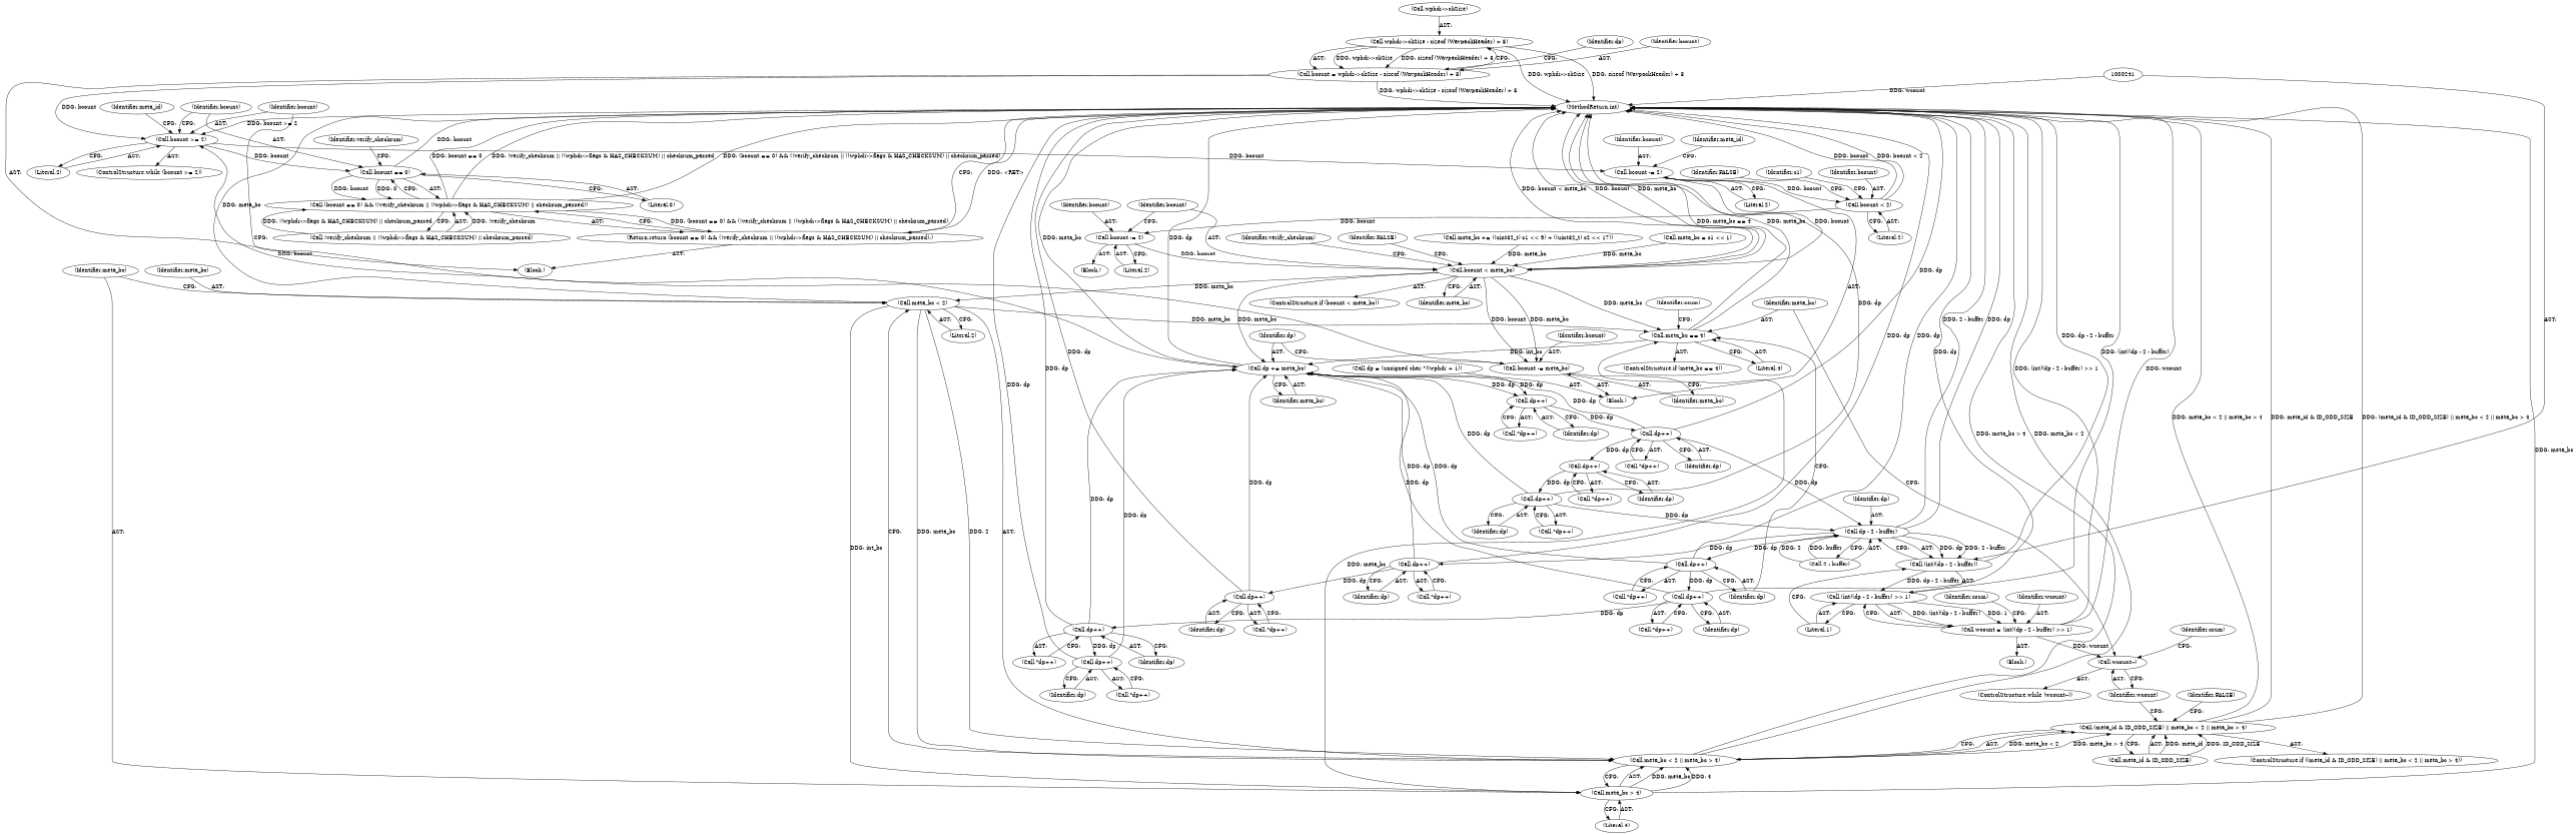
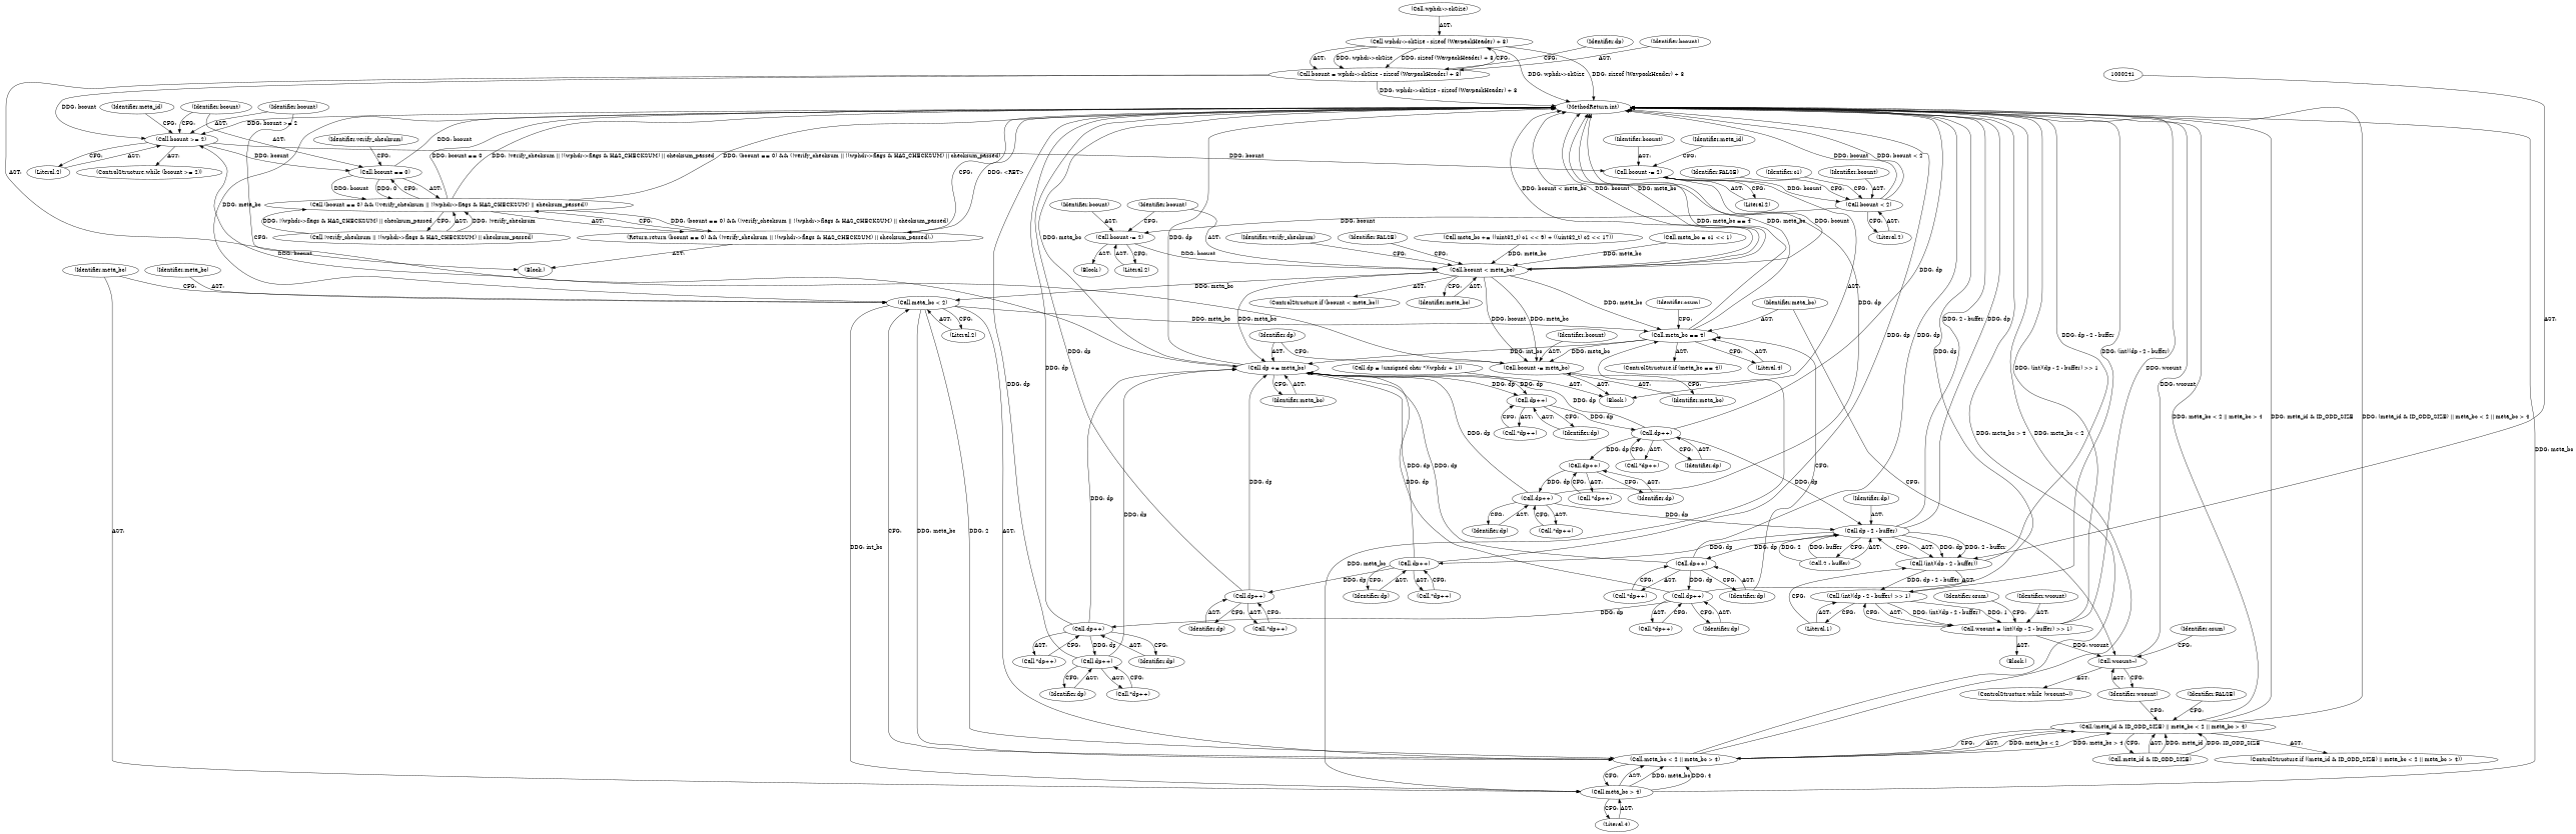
  digraph {
    n1 [label="(Call,wphdr->ckSize - sizeof (WavpackHeader) + 8)"]
    n2 [label="(Call,bcount = wphdr->ckSize - sizeof (WavpackHeader) + 8)"]
    n3 [label="(MethodReturn,int)"]
    n4 [label="(Call,bcount >= 2)"]
    n5 [label="(Block,)"]
    n6 [label="(Return,return (bcount == 0) && (!verify_checksum || !(wphdr->flags & HAS_CHECKSUM) || checksum_passed);)"]
    n7 [label="(Call,bcount -= 2)"]
    n8 [label="(Call,bcount == 0)"]
    n9 [label="(ControlStructure,while (bcount >= 2))"]
    n10 [label="(Literal,2)"]
    n11 [label="(Call,bcount < 2)"]
    n12 [label="(Call,bcount < meta_bc)"]
    n13 [label="(Literal,2)"]
    n14 [label="(Block,)"]
    n15 [label="(Call,(bcount == 0) && (!verify_checksum || !(wphdr->flags & HAS_CHECKSUM) || checksum_passed))"]
-   n16 [label="(Literal,0)"]
    n17 [label="(Call,bcount -= 2)"]
    n18 [label="(Literal,2)"]
    n19 [label="(Call,meta_bc < 2)"]
    n20 [label="(Call,meta_bc == 4)"]
    n21 [label="(Call,bcount -= meta_bc)"]
    n22 [label="(Call,dp += meta_bc)"]
    n23 [label="(Identifier,meta_bc)"]
    n24 [label="(ControlStructure,if (bcount < meta_bc))"]
    n25 [label="(Block,)"]
    n26 [label="(Literal,2)"]
    n27 [label="(Call,meta_bc < 2 || meta_bc > 4)"]
    n28 [label="(Call,meta_bc > 4)"]
    n29 [label="(Literal,2)"]
    n30 [label="(ControlStructure,if (meta_bc == 4))"]
    n31 [label="(Literal,4)"]
    n32 [label="(Identifier,meta_bc)"]
    n33 [label="(Call,dp++)"]
    n34 [label="(Identifier,meta_bc)"]
    n35 [label="(Call,(meta_id & ID_ODD_SIZE) || meta_bc < 2 || meta_bc > 4)"]
    n36 [label="(Literal,4)"]
    n37 [label="(Call,meta_id & ID_ODD_SIZE)"]
    n38 [label="(ControlStructure,if ((meta_id & ID_ODD_SIZE) || meta_bc < 2 || meta_bc > 4))"]
    n39 [label="(Call,dp++)"]
    n40 [label="(Call,*dp++)"]
    n41 [label="(Identifier,dp)"]
    n42 [label="(Call,dp++)"]
    n43 [label="(Call,dp - 2 - buffer)"]
    n44 [label="(Identifier,dp)"]
    n45 [label="(Call,*dp++)"]
    n46 [label="(Call,dp++)"]
    n47 [label="(Identifier,dp)"]
    n48 [label="(Call,*dp++)"]
    n49 [label="(Call,(int)(dp - 2 - buffer))"]
    n50 [label="(Call,dp++)"]
    n51 [label="(Call,dp++)"]
    n52 [label="(Call,2 - buffer)"]
    n53 [label="(Identifier,dp)"]
    n54 [label="(Call,*dp++)"]
    n55 [label="(Call,(int)(dp - 2 - buffer) >> 1)"]
    n56 [label="(Call,dp++)"]
    n57 [label="(Call,*dp++)"]
    n58 [label="(Identifier,dp)"]
    n59 [label="(Call,dp++)"]
    n60 [label="(Call,*dp++)"]
    n61 [label="(Identifier,dp)"]
    n62 [label="(Call,wcount = (int)(dp - 2 - buffer) >> 1)"]
    n63 [label="(Literal,1)"]
    n64 [label="(Call,wcount--)"]
    n65 [label="(Block,)"]
    n66 [label="(ControlStructure,while (wcount--))"]
    n67 [label="(Identifier,wcount)"]
    n68 [label="(Call,dp++)"]
    n69 [label="(Call,*dp++)"]
    n70 [label="(Identifier,dp)"]
    n71 [label="(Call,dp++)"]
    n72 [label="(Identifier,dp)"]
    n73 [label="(Call,*dp++)"]
    n74 [label="(Identifier,dp)"]
    n75 [label="(Call,*dp++)"]
    n76 [label="(Identifier,dp)"]
    n77 [label="(Call,*dp++)"]
    n78 [label="(Call,!verify_checksum || !(wphdr->flags & HAS_CHECKSUM) || checksum_passed)"]
    n79 [label="(Identifier,meta_id)"]
    n80 [label="(Identifier,bcount)"]
    n81 [label="(Identifier,verify_checksum)"]
    n82 [label="(Identifier,bcount)"]
    n83 [label="(Identifier,bcount)"]
    n84 [label="(Call,wphdr->ckSize)"]
    n85 [label="(Identifier,meta_bc)"]
    n86 [label="(Identifier,bcount)"]
    n87 [label="(Identifier,bcount)"]
    n88 [label="(Identifier,FALSE)"]
    n89 [label="(Identifier,wcount)"]
    n90 [label="(Call,meta_bc += ((uint32_t) c1 << 9) + ((uint32_t) c2 << 17))"]
    n91 [label="(Identifier,FALSE)"]
    n92 [label="(Identifier,csum)"]
    n93 [label="(Identifier,meta_bc)"]
    n94 [label="(Identifier,meta_bc)"]
    n95 [label="(Identifier,FALSE)"]
    n96 [label="(Call,meta_bc = c1 << 1)"]
    n97 [label="(Identifier,verify_checksum)"]
    n98 [label="(Identifier,bcount)"]
    n99 [label="(Identifier,dp)"]
    n100 [label="(Identifier,csum)"]
    n101 [label="(Call,dp = (unsigned char *)(wphdr + 1))"]
    n102 [label="(Identifier,dp)"]
    n103 [label="(Identifier,c1)"]
    n104 [label="(Identifier,bcount)"]
    n105 [label="(Identifier,csum)"]
    n106 [label="(Identifier,meta_id)"]
    n107 [label="(Identifier,dp)"]
    n108 [label="(Identifier,bcount)"]
    1000241
    n1 -> n2 [label="AST: "]
    n1 -> n2 [label="DDG: wphdr->ckSize"]
    n1 -> n2 [label="DDG: sizeof (WavpackHeader) + 8"]
    n1 -> n3 [label="DDG: wphdr->ckSize"]
    n1 -> n3 [label="DDG: sizeof (WavpackHeader) + 8"]
    n2 -> n1 [label="CFG: "]
    n2 -> n3 [label="DDG: wphdr->ckSize - sizeof (WavpackHeader) + 8"]
    n2 -> n4 [label="DDG: bcount"]
    n2 -> n5 [label="AST: "]
    n3 -> n4 [label="DDG: bcount >= 2"]
    n3 -> n6 [label="CFG: "]
    n4 -> n7 [label="DDG: bcount"]
    n4 -> n8 [label="DDG: bcount"]
    n4 -> n9 [label="AST: "]
    n4 -> n10 [label="CFG: "]
    n6 -> n3 [label="DDG: <RET>"]
    n6 -> n5 [label="AST: "]
    n6 -> n15 [label="CFG: "]
    n7 -> n11 [label="DDG: bcount"]
    n7 -> n12 [label="DDG: bcount"]
    n7 -> n13 [label="CFG: "]
    n7 -> n14 [label="AST: "]
    n8 -> n3 [label="DDG: bcount"]
    n8 -> n15 [label="AST: "]
    n8 -> n15 [label="DDG: bcount"]
    n8 -> n15 [label="DDG: 0"]
-   n8 -> n16 [label="CFG: "]
    n10 -> n4 [label="AST: "]
    n11 -> n3 [label="DDG: bcount"]
    n11 -> n3 [label="DDG: bcount < 2"]
    n11 -> n17 [label="DDG: bcount"]
    n11 -> n18 [label="CFG: "]
    n12 -> n3 [label="DDG: bcount < meta_bc"]
    n12 -> n3 [label="DDG: bcount"]
    n12 -> n3 [label="DDG: meta_bc"]
    n12 -> n19 [label="DDG: meta_bc"]
    n12 -> n20 [label="DDG: meta_bc"]
    n12 -> n21 [label="DDG: meta_bc"]
    n12 -> n21 [label="DDG: bcount"]
    n12 -> n22 [label="DDG: meta_bc"]
    n12 -> n23 [label="CFG: "]
    n12 -> n24 [label="AST: "]
    n13 -> n7 [label="AST: "]
    n15 -> n3 [label="DDG: !verify_checksum || !(wphdr->flags & HAS_CHECKSUM) || checksum_passed"]
    n15 -> n3 [label="DDG: (bcount == 0) && (!verify_checksum || !(wphdr->flags & HAS_CHECKSUM) || checksum_passed)"]
    n15 -> n3 [label="DDG: bcount == 0"]
    n15 -> n6 [label="AST: "]
    n15 -> n6 [label="DDG: (bcount == 0) && (!verify_checksum || !(wphdr->flags & HAS_CHECKSUM) || checksum_passed)"]
    n15 -> n8 [label="CFG: "]
    n15 -> n78 [label="CFG: "]
-   n16 -> n8 [label="AST: "]
    n17 -> n12 [label="DDG: bcount"]
    n17 -> n25 [label="AST: "]
    n17 -> n26 [label="CFG: "]
    n18 -> n11 [label="AST: "]
    n19 -> n3 [label="DDG: meta_bc"]
    n19 -> n20 [label="DDG: meta_bc"]
    n19 -> n27 [label="AST: "]
    n19 -> n27 [label="DDG: meta_bc"]
    n19 -> n27 [label="DDG: 2"]
    n19 -> n28 [label="DDG: int_bc"]
    n19 -> n29 [label="CFG: "]
    n20 -> n3 [label="DDG: meta_bc == 4"]
    n20 -> n3 [label="DDG: meta_bc"]
+   n20 -> n21 [label="DDG: meta_bc"]
    n20 -> n22 [label="DDG: int_bc"]
    n20 -> n30 [label="AST: "]
    n20 -> n31 [label="CFG: "]
    n21 -> n4 [label="DDG: bcount"]
    n21 -> n14 [label="AST: "]
    n21 -> n32 [label="CFG: "]
    n22 -> n3 [label="DDG: meta_bc"]
    n22 -> n3 [label="DDG: dp"]
    n22 -> n14 [label="AST: "]
    n22 -> n33 [label="DDG: dp"]
    n22 -> n34 [label="CFG: "]
    n23 -> n12 [label="AST: "]
    n26 -> n17 [label="AST: "]
    n27 -> n3 [label="DDG: meta_bc > 4"]
    n27 -> n3 [label="DDG: meta_bc < 2"]
    n27 -> n19 [label="CFG: "]
    n27 -> n28 [label="CFG: "]
    n27 -> n35 [label="AST: "]
    n27 -> n35 [label="DDG: meta_bc < 2"]
    n27 -> n35 [label="DDG: meta_bc > 4"]
    n28 -> n3 [label="DDG: meta_bc"]
    n28 -> n20 [label="DDG: meta_bc"]
    n28 -> n27 [label="AST: "]
    n28 -> n27 [label="DDG: meta_bc"]
    n28 -> n27 [label="DDG: 4"]
    n28 -> n36 [label="CFG: "]
    n29 -> n19 [label="AST: "]
    n31 -> n20 [label="AST: "]
    n32 -> n21 [label="AST: "]
    n33 -> n39 [label="DDG: dp"]
    n33 -> n40 [label="AST: "]
    n33 -> n41 [label="CFG: "]
    n34 -> n22 [label="AST: "]
    n35 -> n3 [label="DDG: meta_bc < 2 || meta_bc > 4"]
    n35 -> n3 [label="DDG: meta_id & ID_ODD_SIZE"]
    n35 -> n3 [label="DDG: (meta_id & ID_ODD_SIZE) || meta_bc < 2 || meta_bc > 4"]
    n35 -> n27 [label="CFG: "]
    n35 -> n37 [label="CFG: "]
    n35 -> n38 [label="AST: "]
    n36 -> n28 [label="AST: "]
    n37 -> n35 [label="AST: "]
    n37 -> n35 [label="DDG: meta_id"]
    n37 -> n35 [label="DDG: ID_ODD_SIZE"]
    n39 -> n3 [label="DDG: dp"]
    n39 -> n22 [label="DDG: dp"]
    n39 -> n42 [label="DDG: dp"]
    n39 -> n43 [label="DDG: dp"]
    n39 -> n44 [label="CFG: "]
    n39 -> n45 [label="AST: "]
    n40 -> n33 [label="CFG: "]
    n41 -> n33 [label="AST: "]
    n42 -> n46 [label="DDG: dp"]
    n42 -> n47 [label="CFG: "]
    n42 -> n48 [label="AST: "]
    n43 -> n3 [label="DDG: 2 - buffer"]
    n43 -> n3 [label="DDG: dp"]
    n43 -> n49 [label="AST: "]
    n43 -> n49 [label="DDG: dp"]
    n43 -> n49 [label="DDG: 2 - buffer"]
    n43 -> n50 [label="DDG: dp"]
    n43 -> n51 [label="DDG: dp"]
    n43 -> n52 [label="CFG: "]
    n44 -> n39 [label="AST: "]
    n45 -> n39 [label="CFG: "]
    n46 -> n3 [label="DDG: dp"]
    n46 -> n22 [label="DDG: dp"]
    n46 -> n43 [label="DDG: dp"]
    n46 -> n53 [label="CFG: "]
    n46 -> n54 [label="AST: "]
    n47 -> n42 [label="AST: "]
    n48 -> n42 [label="CFG: "]
    n49 -> n3 [label="DDG: dp - 2 - buffer"]
    n49 -> n43 [label="CFG: "]
    n49 -> n55 [label="AST: "]
    n49 -> n55 [label="DDG: dp - 2 - buffer"]
    n50 -> n3 [label="DDG: dp"]
    n50 -> n22 [label="DDG: dp"]
    n50 -> n56 [label="DDG: dp"]
    n50 -> n57 [label="AST: "]
    n50 -> n58 [label="CFG: "]
    n51 -> n3 [label="DDG: dp"]
    n51 -> n22 [label="DDG: dp"]
    n51 -> n59 [label="DDG: dp"]
    n51 -> n60 [label="AST: "]
    n51 -> n61 [label="CFG: "]
    n52 -> n43 [label="AST: "]
    n52 -> n43 [label="DDG: 2"]
    n52 -> n43 [label="DDG: buffer"]
    n53 -> n46 [label="AST: "]
    n54 -> n46 [label="CFG: "]
    n55 -> n3 [label="DDG: (int)(dp - 2 - buffer)"]
    n55 -> n62 [label="AST: "]
    n55 -> n62 [label="DDG: (int)(dp - 2 - buffer)"]
    n55 -> n62 [label="DDG: 1"]
    n55 -> n63 [label="CFG: "]
    n56 -> n3 [label="DDG: dp"]
    n56 -> n22 [label="DDG: dp"]
    n56 -> n68 [label="DDG: dp"]
    n56 -> n69 [label="AST: "]
    n56 -> n70 [label="CFG: "]
    n57 -> n50 [label="CFG: "]
    n58 -> n20 [label="CFG: "]
    n58 -> n50 [label="AST: "]
    n59 -> n3 [label="DDG: dp"]
    n59 -> n22 [label="DDG: dp"]
    n59 -> n76 [label="CFG: "]
    n59 -> n77 [label="AST: "]
    n60 -> n51 [label="CFG: "]
    n61 -> n51 [label="AST: "]
    n62 -> n3 [label="DDG: (int)(dp - 2 - buffer) >> 1"]
    n62 -> n3 [label="DDG: wcount"]
    n62 -> n55 [label="CFG: "]
    n62 -> n64 [label="DDG: wcount"]
    n62 -> n65 [label="AST: "]
    n63 -> n49 [label="CFG: "]
    n63 -> n55 [label="AST: "]
-   1000241 -> n3 [label="DDG: wcount"]
+   n64 -> n3 [label="DDG: wcount"]
    n64 -> n66 [label="AST: "]
    n64 -> n67 [label="CFG: "]
    n67 -> n35 [label="CFG: "]
    n67 -> n64 [label="AST: "]
    n68 -> n3 [label="DDG: dp"]
    n68 -> n22 [label="DDG: dp"]
    n68 -> n71 [label="DDG: dp"]
    n68 -> n72 [label="CFG: "]
    n68 -> n73 [label="AST: "]
    n69 -> n56 [label="CFG: "]
    n70 -> n56 [label="AST: "]
    n71 -> n3 [label="DDG: dp"]
    n71 -> n22 [label="DDG: dp"]
    n71 -> n74 [label="CFG: "]
    n71 -> n75 [label="AST: "]
    n72 -> n68 [label="AST: "]
    n73 -> n68 [label="CFG: "]
    n74 -> n71 [label="AST: "]
    n75 -> n71 [label="CFG: "]
    n76 -> n59 [label="AST: "]
    n77 -> n59 [label="CFG: "]
    n78 -> n15 [label="AST: "]
    n78 -> n15 [label="DDG: !verify_checksum"]
    n78 -> n15 [label="DDG: !(wphdr->flags & HAS_CHECKSUM) || checksum_passed"]
    n79 -> n7 [label="CFG: "]
    n80 -> n4 [label="CFG: "]
    n80 -> n8 [label="AST: "]
    n81 -> n8 [label="CFG: "]
    n82 -> n12 [label="AST: "]
    n82 -> n17 [label="CFG: "]
    n83 -> n17 [label="AST: "]
    n84 -> n1 [label="AST: "]
    n85 -> n19 [label="CFG: "]
    n85 -> n28 [label="AST: "]
    n86 -> n7 [label="AST: "]
    n87 -> n11 [label="AST: "]
    n88 -> n12 [label="CFG: "]
    n89 -> n62 [label="AST: "]
    n90 -> n12 [label="DDG: meta_bc"]
    n91 -> n11 [label="CFG: "]
    n92 -> n62 [label="CFG: "]
    n93 -> n19 [label="AST: "]
    n94 -> n20 [label="AST: "]
    n94 -> n64 [label="CFG: "]
    n95 -> n35 [label="CFG: "]
    n96 -> n12 [label="DDG: meta_bc"]
    n97 -> n12 [label="CFG: "]
    n98 -> n21 [label="AST: "]
    n99 -> n2 [label="CFG: "]
    n100 -> n20 [label="CFG: "]
    n101 -> n33 [label="DDG: dp"]
    n102 -> n43 [label="AST: "]
    n103 -> n11 [label="CFG: "]
    n104 -> n4 [label="AST: "]
    n104 -> n22 [label="CFG: "]
    n105 -> n64 [label="CFG: "]
    n106 -> n4 [label="CFG: "]
    n107 -> n21 [label="CFG: "]
    n107 -> n22 [label="AST: "]
    n108 -> n2 [label="AST: "]
    1000241 -> n49 [label="AST: "]
  }
